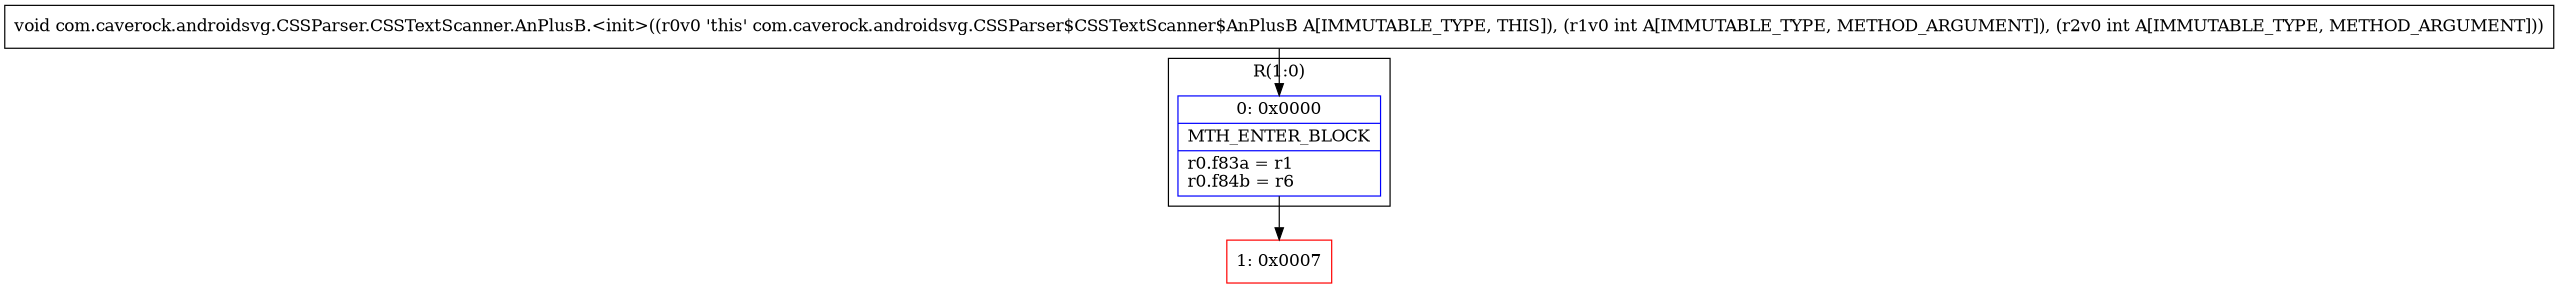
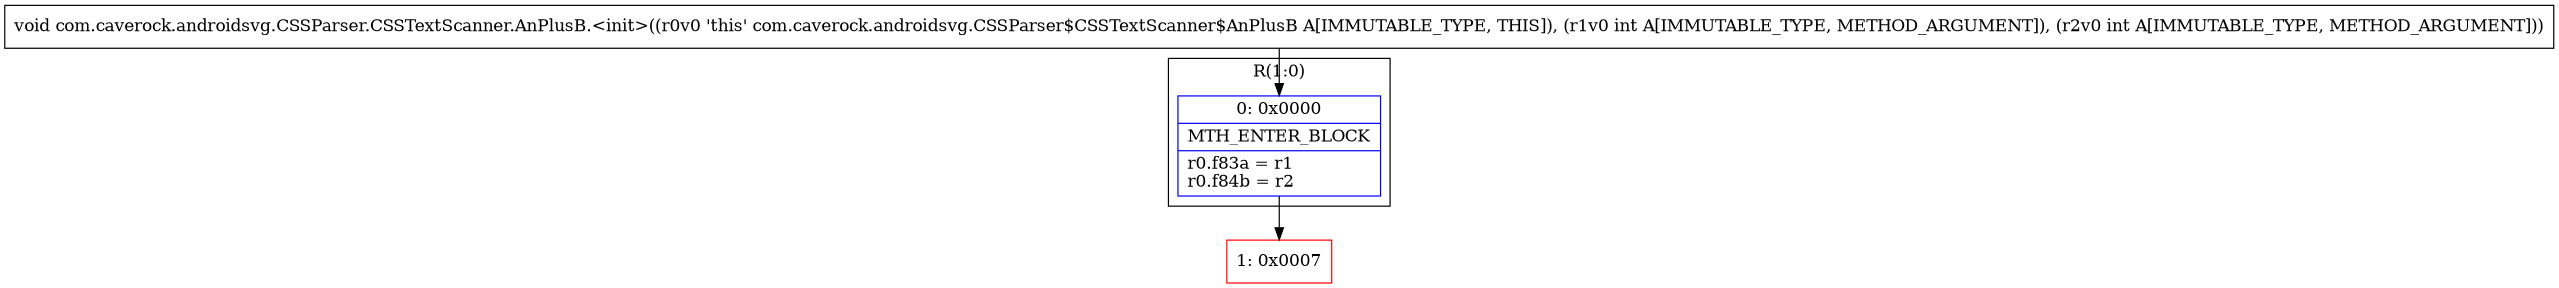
  digraph {
    node [shape=record]
-   n1 [color=blue label="{0\:\ 0x0000|MTH_ENTER_BLOCK\l|r0.f83a = r1\lr0.f84b = r6\l}"]
+   n1 [color=blue label="{0\:\ 0x0000|MTH_ENTER_BLOCK\l|r0.f83a = r1\lr0.f84b = r2\l}"]
    n2 [color=red label="{1\:\ 0x0007}"]
    n3 [label="{void com.caverock.androidsvg.CSSParser.CSSTextScanner.AnPlusB.\<init\>((r0v0 'this' com.caverock.androidsvg.CSSParser$CSSTextScanner$AnPlusB A[IMMUTABLE_TYPE, THIS]), (r1v0 int A[IMMUTABLE_TYPE, METHOD_ARGUMENT]), (r2v0 int A[IMMUTABLE_TYPE, METHOD_ARGUMENT])) }"]
    subgraph cluster_1 {
      label="R(1:0)"
      n1
    }
    n1 -> n2
    n3 -> n1
  }
